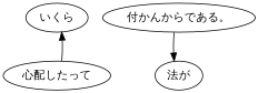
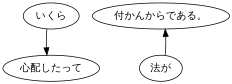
  digraph {
    n1 [label="いくら"]
    n2 [label="心配したって"]
    n3 [label="付かんからである。"]
    n4 [label="法が"]
-   n2 -> n1
-   n3 -> n4
+   n1 -> n2
+   n4 -> n3
  }
